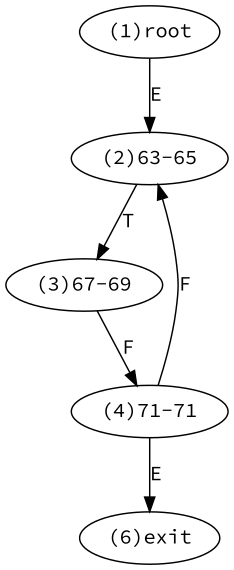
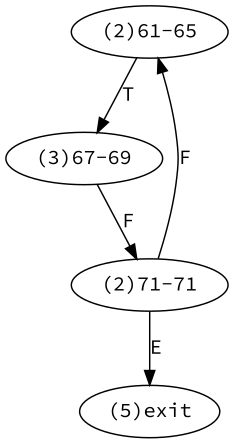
  digraph {
    fontname="Source Code Pro"
    node [fontname="Source Code Pro"]
    edge [fontname="Source Code Pro"]
-   n1 [label="(1)root"]
-   n2 [label="(2)63-65"]
+   n2 [label="(2)61-65"]
    n3 [label="(3)67-69"]
-   n4 [label="(4)71-71"]
-   n5 [label="(6)exit"]
-   n1 -> n2 [label=E]
+   n4 [label="(2)71-71"]
+   n5 [label="(5)exit"]
    n2 -> n3 [label=T]
    n3 -> n4 [label=F]
    n4 -> n2 [label=F]
    n4 -> n5 [label=E]
  }
